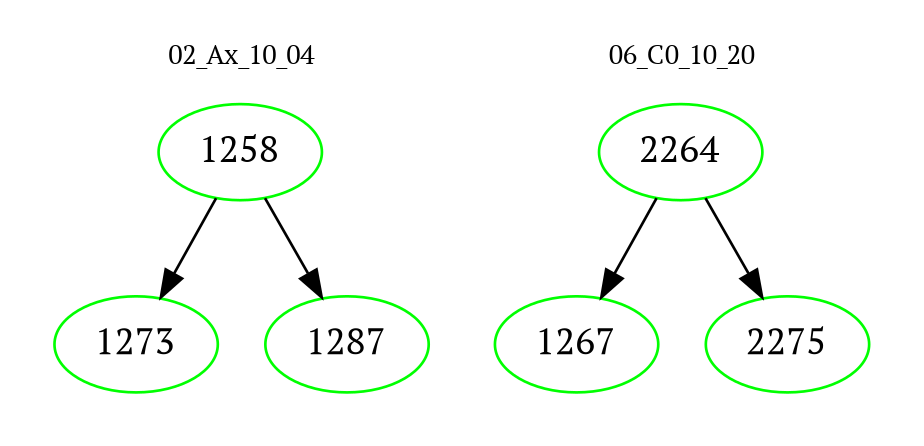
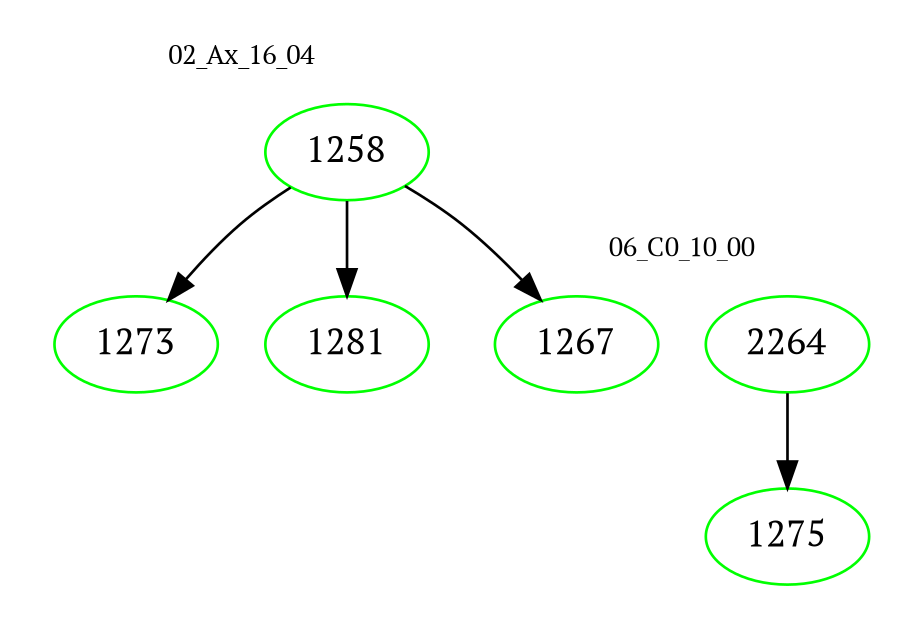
  digraph {
    fontname="PT Serif"
    node [color=green fontname="PT Serif"]
    edge [color=black fontname="PT Serif"]
    n1 [label=1258]
    n2 [label=1273]
-   n3 [label=1287]
+   n3 [label=1281]
    n4 [label=2264]
    n5 [label=1267]
-   n6 [label=2275]
+   n6 [label=1275]
    subgraph cluster_1 {
      color=white
      fontsize=10
-     label="02_Ax_10_04"
+     label="02_Ax_16_04"
      n1
      n2
      n3
    }
    subgraph cluster_2 {
      color=white
      fontsize=10
-     label="06_C0_10_20"
+     label="06_C0_10_00"
      n4
      n5
      n6
    }
    n1 -> n2
    n1 -> n3
-   n4 -> n5
+   n1 -> n5
    n4 -> n6
  }
